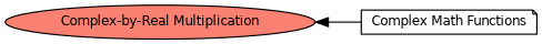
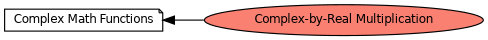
  digraph {
    rankdir=LR
    node [color=black fontname=Helvetica fontsize=10 style=filled]
    n1 [fillcolor=salmon fontcolor=black height=0.2 label="Complex-by-Real Multiplication" shape=ellipse width=0.4]
    n2 [fillcolor=white height=0.2 label="Complex Math Functions" shape=note width=0.4]
-   n1 -> n2 [dir=back fontname=Helvetica fontsize=10 labelfontname=Helvetica labelfontsize=10 shape=plaintext style=solid]
+   n2 -> n1 [dir=back fontname=Helvetica fontsize=10 labelfontname=Helvetica labelfontsize=10 shape=plaintext style=solid]
  }
